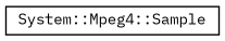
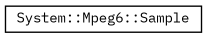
  digraph {
    rankdir=LR
    fontname="IBM Plex Mono"
-   n1 [color=black fillcolor=white fontname="IBM Plex Mono" fontsize=10 height=0.2 label="System::Mpeg4::Sample" shape=record style=filled width=0.4]
+   n1 [color=black fillcolor=white fontname="IBM Plex Mono" fontsize=10 height=0.2 label="System::Mpeg6::Sample" shape=record style=filled width=0.4]
  }
